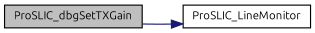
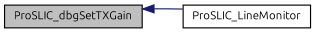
  digraph {
    rankdir=LR
    fontname=Ubuntu
    node [color=black fontname=Ubuntu fontsize=10 shape=record style=filled]
    n1 [fillcolor=grey75 fontcolor=black height=0.2 label=ProSLIC_dbgSetTXGain width=0.4]
    n2 [fillcolor=white height=0.2 label=ProSLIC_LineMonitor width=0.4]
-   n1 -> n2 [color=midnightblue fontname=Ubuntu fontsize=10 labelfontname=Helvetica labelfontsize=10 style=solid]
+   n2 -> n1 [color=midnightblue fontname=Ubuntu fontsize=10 labelfontname=Helvetica labelfontsize=10 style=solid]
  }
